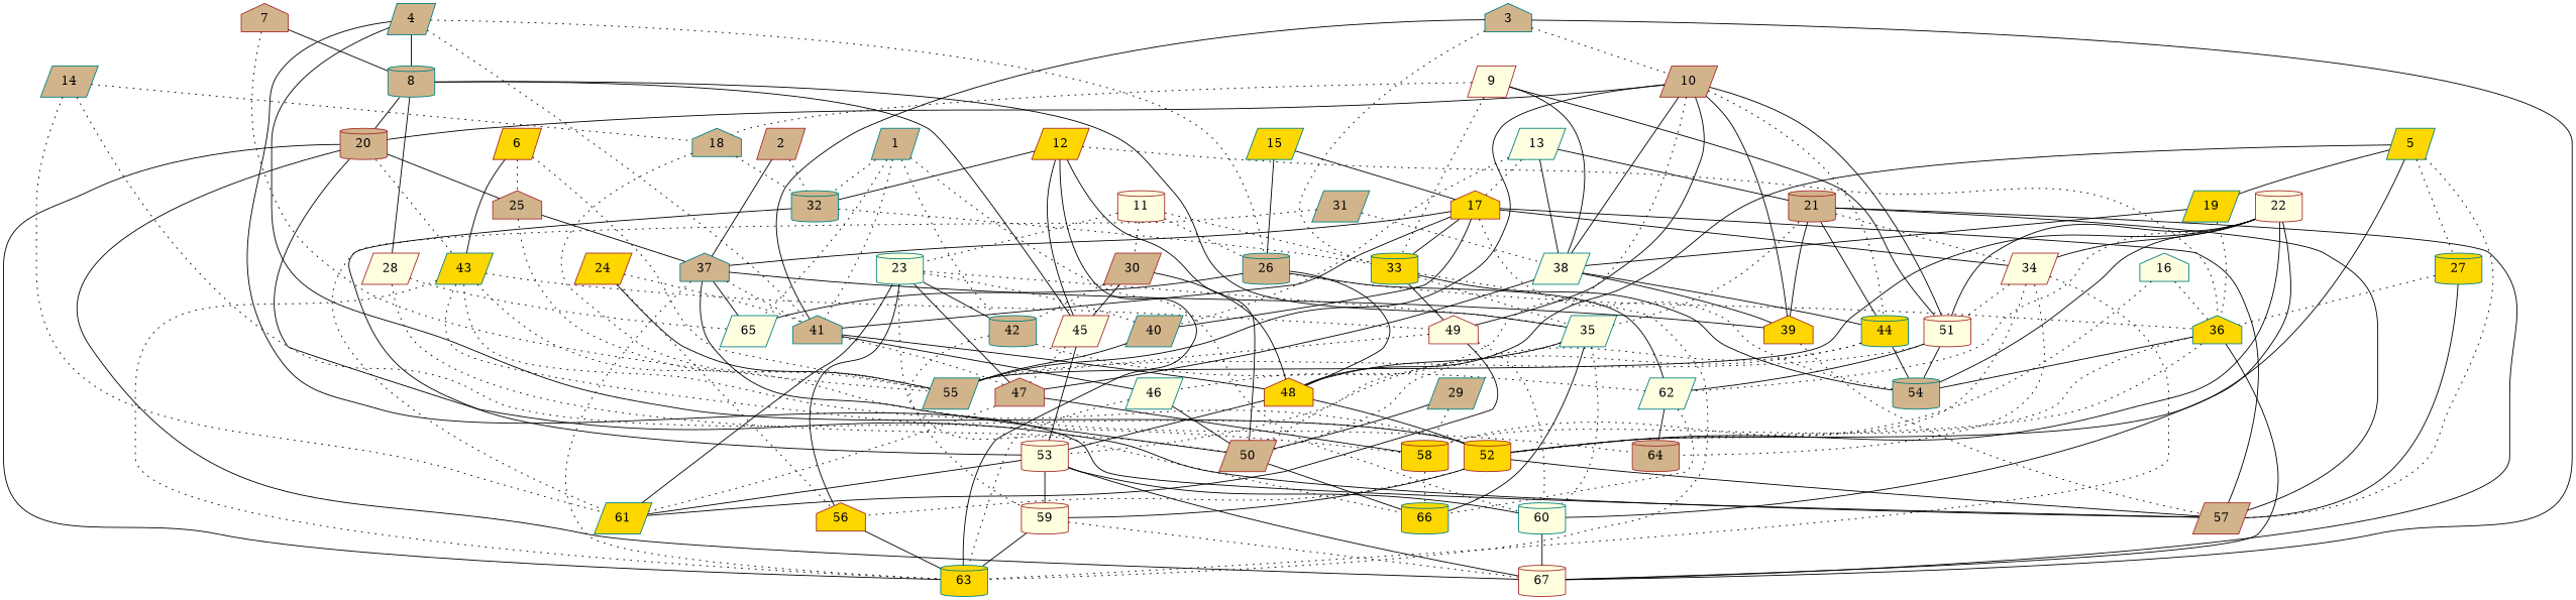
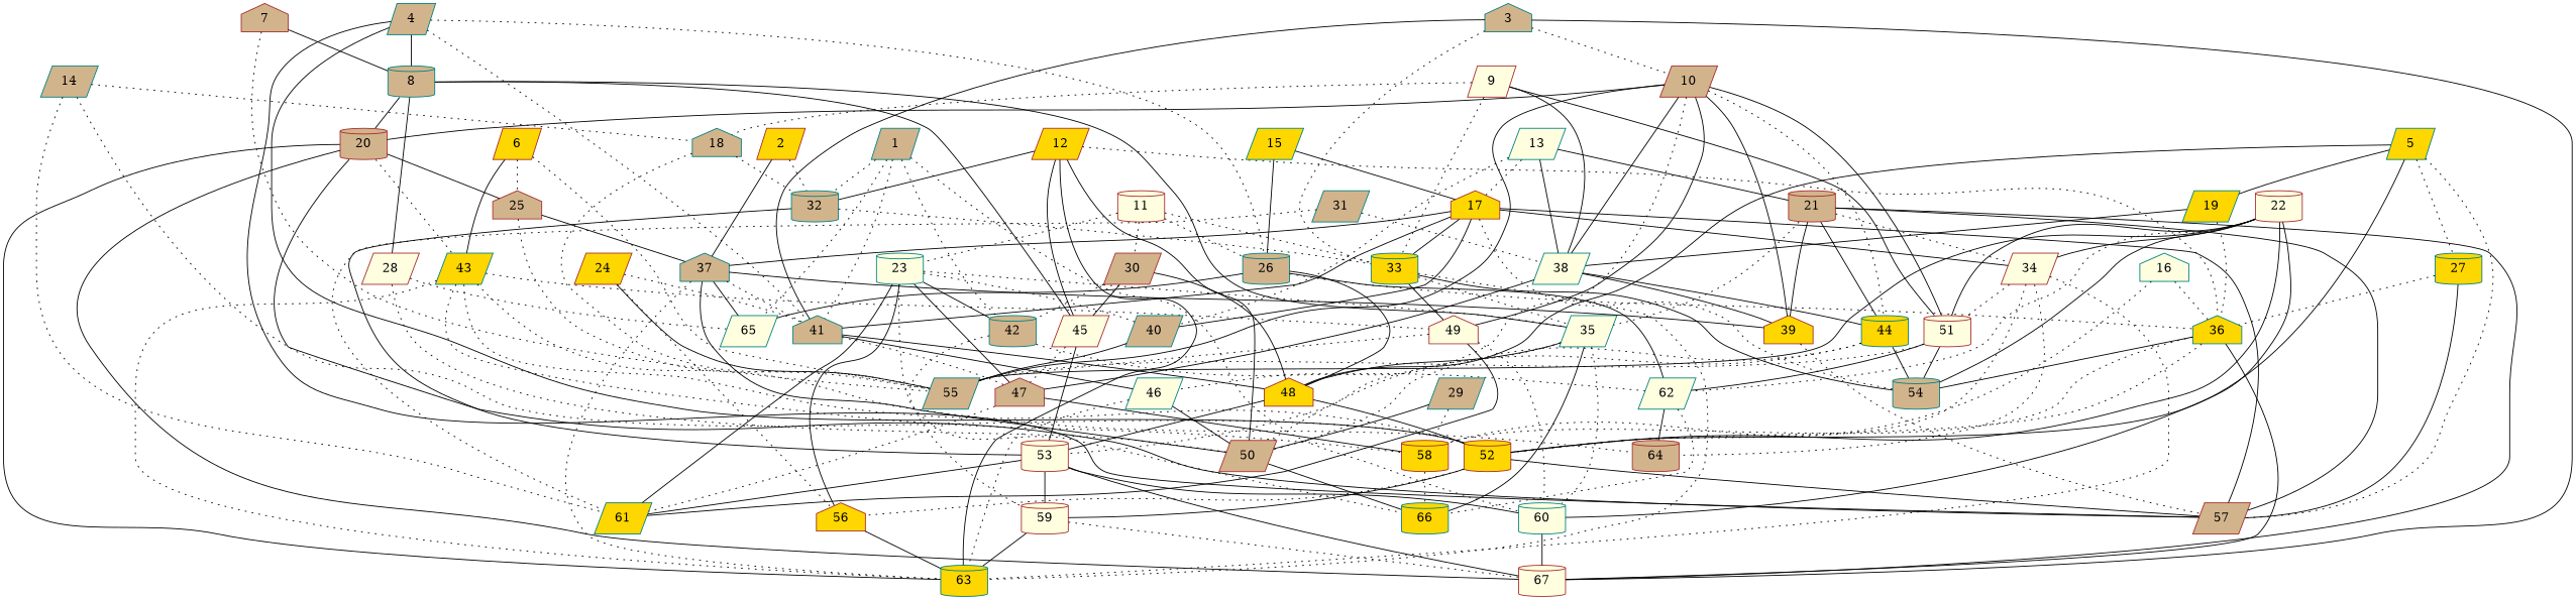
  graph {
    node [color=teal fillcolor=tan shape=parallelogram style=filled]
    edge [style=solid weight=1.0]
    32 [shape=cylinder]
    1
    41 [shape=house]
    42 [shape=cylinder]
    60 [fillcolor=lightyellow shape=cylinder]
    65 [fillcolor=lightyellow]
    33 [fillcolor=gold shape=cylinder]
    53 [color=brown fillcolor=lightyellow shape=cylinder]
    48 [color=brown fillcolor=gold shape=house]
    46 [fillcolor=lightyellow]
    47 [color=brown shape=house]
    62 [fillcolor=lightyellow]
    59 [color=brown fillcolor=lightyellow shape=cylinder]
    67 [color=brown fillcolor=lightyellow shape=cylinder]
-   2 [color=brown]
+   2 [color=brown fillcolor=gold]
    37 [shape=house]
    39 [color=brown fillcolor=gold shape=house]
    50 [color=brown]
    63 [fillcolor=gold shape=cylinder]
    3 [shape=house]
    10 [color=brown]
    55
    20 [color=brown shape=cylinder]
    38 [fillcolor=lightyellow]
    51 [color=brown fillcolor=lightyellow shape=cylinder]
    44 [fillcolor=gold shape=cylinder]
    49 [color=brown fillcolor=lightyellow shape=house]
    35 [fillcolor=lightyellow]
    54 [shape=cylinder]
    4
    8 [shape=cylinder]
    26 [shape=cylinder]
    52 [color=brown fillcolor=gold shape=cylinder]
    57 [color=brown]
    28 [color=brown fillcolor=lightyellow]
    45 [color=brown fillcolor=lightyellow]
    36 [fillcolor=gold shape=house]
    56 [color=brown fillcolor=gold shape=house]
    5 [fillcolor=gold]
    19 [fillcolor=gold]
    27 [fillcolor=gold shape=cylinder]
    6 [color=brown fillcolor=gold]
    25 [color=brown shape=house]
    43 [fillcolor=gold]
    58 [color=brown fillcolor=gold shape=cylinder]
    64 [color=brown shape=cylinder]
    7 [color=brown shape=house]
    66 [fillcolor=gold shape=cylinder]
    9 [color=brown fillcolor=lightyellow]
    18 [shape=house]
    61 [fillcolor=gold]
    11 [color=brown fillcolor=lightyellow shape=cylinder]
    23 [fillcolor=lightyellow shape=cylinder]
    30 [color=brown]
    40
    12 [color=brown fillcolor=gold]
    13 [fillcolor=lightyellow]
    17 [color=brown fillcolor=gold shape=house]
    21 [color=brown shape=cylinder]
    34 [color=brown fillcolor=lightyellow]
    14
    15 [fillcolor=gold]
    16 [fillcolor=lightyellow shape=house]
    22 [color=brown fillcolor=lightyellow shape=cylinder]
    24 [color=brown fillcolor=gold]
    29
    31
    32 -- 33 [style=dotted]
    32 -- 53
    1 -- 32 [style=dotted]
    1 -- 41 [style=dotted]
    1 -- 42 [style=dotted]
    1 -- 60 [style=dotted]
    1 -- 65 [style=dotted]
    41 -- 48 [weight=2.0]
    41 -- 46
    41 -- 47 [style=dotted]
    42 -- 62 [style=dotted]
    42 -- 59 [style=dotted]
    60 -- 67
    33 -- 63 [style=dotted]
    33 -- 49
    33 -- 35 [style=dotted]
    33 -- 54
    53 -- 60
    53 -- 59
    53 -- 67
    53 -- 61
    48 -- 53
    48 -- 52
    46 -- 50
    46 -- 63 [style=dotted]
    47 -- 58
    47 -- 61 [style=dotted]
    62 -- 64
    62 -- 66 [style=dotted]
    59 -- 67 [style=dotted]
    59 -- 63
    2 -- 32 [style=dotted]
    2 -- 37
    37 -- 41 [style=dotted weight=2.0]
    37 -- 65
    37 -- 39
    37 -- 50
    37 -- 63 [style=dotted]
    39 -- 57 [style=dotted]
    50 -- 66
    3 -- 41
    3 -- 33 [style=dotted]
    3 -- 67
    3 -- 10 [style=dotted]
    10 -- 46 [style=dotted]
    10 -- 39
    10 -- 55
    10 -- 20
    10 -- 38
    10 -- 51
    10 -- 44 [style=dotted]
    10 -- 49
    20 -- 67
    20 -- 63
    20 -- 57
    20 -- 25
    20 -- 43 [style=dotted]
    38 -- 47
    38 -- 39
    38 -- 44
    51 -- 62
    51 -- 55 [style=dotted]
    51 -- 54 [weight=2.0]
    44 -- 53 [style=dotted]
    44 -- 50 [style=dotted]
    44 -- 54
    49 -- 60 [style=dotted]
    49 -- 55 [style=dotted]
    49 -- 61
    35 -- 60 [style=dotted]
    35 -- 48
    35 -- 50 [style=dotted]
    35 -- 66
    4 -- 41 [style=dotted]
    4 -- 8
    4 -- 26 [style=dotted]
    4 -- 52
    4 -- 57
    8 -- 20
    8 -- 35
    8 -- 28
    8 -- 45
    26 -- 65
    26 -- 48
    26 -- 62
    26 -- 36 [style=dotted]
    52 -- 59
    52 -- 57
    52 -- 56 [style=dotted]
    28 -- 65 [style=dotted]
    28 -- 50 [style=dotted]
    45 -- 53
    45 -- 47 [style=dotted]
    36 -- 67
    36 -- 54
    36 -- 52 [style=dotted]
    36 -- 58 [style=dotted]
    56 -- 63
    5 -- 48
    5 -- 52
    5 -- 57 [style=dotted]
    5 -- 19
    5 -- 27 [style=dotted]
    19 -- 38
    19 -- 36 [style=dotted]
    27 -- 57
    27 -- 36 [style=dotted]
    6 -- 55 [style=dotted]
    6 -- 25 [style=dotted]
    6 -- 43
    25 -- 37
    25 -- 55 [style=dotted]
    43 -- 63 [style=dotted]
    43 -- 49 [style=dotted]
    43 -- 52 [style=dotted]
    43 -- 58 [style=dotted]
    43 -- 64 [style=dotted]
    58 -- 66 [style=dotted]
    7 -- 55 [style=dotted]
    7 -- 8
    9 -- 33 [style=dotted]
    9 -- 38
    9 -- 51
    9 -- 18 [style=dotted]
    18 -- 32 [style=dotted weight=2.0]
    18 -- 55 [style=dotted]
    11 -- 33 [style=dotted]
    11 -- 26 [style=dotted]
    11 -- 23 [style=dotted]
    11 -- 30 [style=dotted]
    23 -- 42
    23 -- 47
    23 -- 35 [style=dotted]
    23 -- 56
    23 -- 66 [style=dotted]
    23 -- 61
    23 -- 40 [style=dotted]
    30 -- 42 [style=dotted]
    30 -- 48
    30 -- 45
    40 -- 55
    12 -- 32
    12 -- 50
    12 -- 63
    12 -- 45
    12 -- 36 [style=dotted]
    13 -- 38
    13 -- 40 [style=dotted]
    13 -- 17 [style=dotted]
    13 -- 21
    17 -- 41
    17 -- 33
    17 -- 37
    17 -- 54 [style=dotted weight=2.0]
    17 -- 57
    17 -- 40
    17 -- 34
    21 -- 67
    21 -- 39
    21 -- 44
    21 -- 35 [style=dotted]
    21 -- 57
    21 -- 34 [style=dotted]
    34 -- 63 [style=dotted]
    34 -- 51 [style=dotted]
    34 -- 52 [style=dotted]
    34 -- 64 [style=dotted]
    14 -- 52 [style=dotted]
    14 -- 18 [style=dotted]
    14 -- 61 [style=dotted]
    15 -- 26
    15 -- 17 [weight=2.0]
    16 -- 36 [style=dotted]
    16 -- 58 [style=dotted]
    22 -- 60
    22 -- 62 [style=dotted]
    22 -- 55
    22 -- 51
    22 -- 54
    22 -- 52
    22 -- 34
    24 -- 41 [style=dotted]
    24 -- 55
    24 -- 56 [style=dotted]
    29 -- 50
    29 -- 58 [style=dotted]
    31 -- 38 [style=dotted]
    31 -- 61 [style=dotted]
  }
